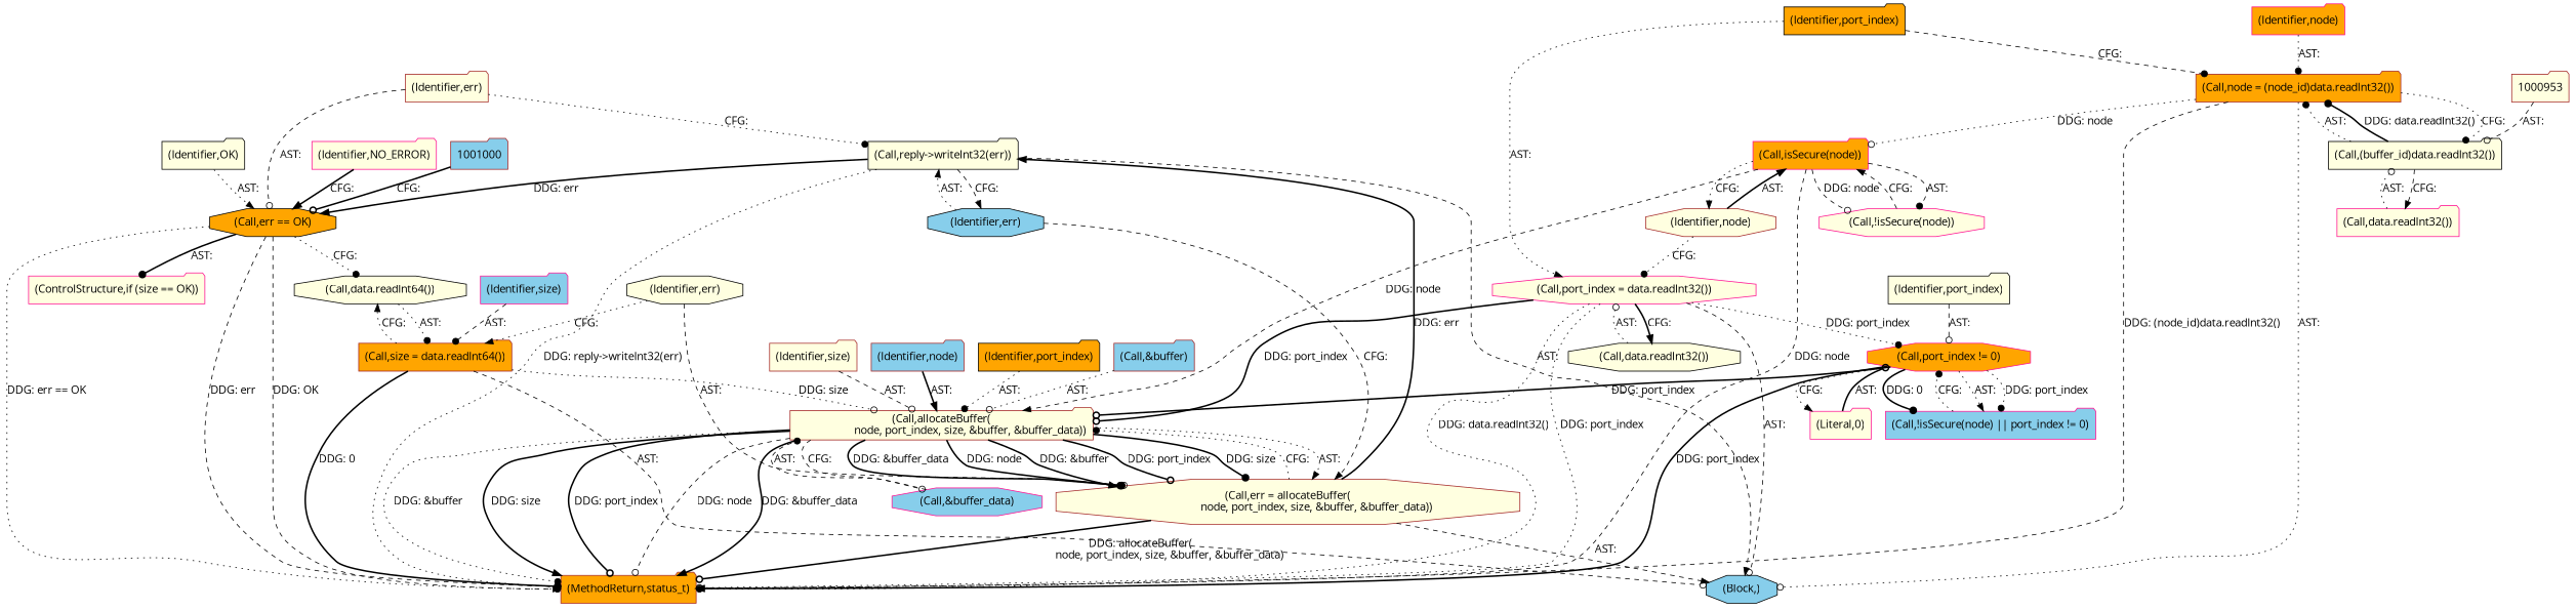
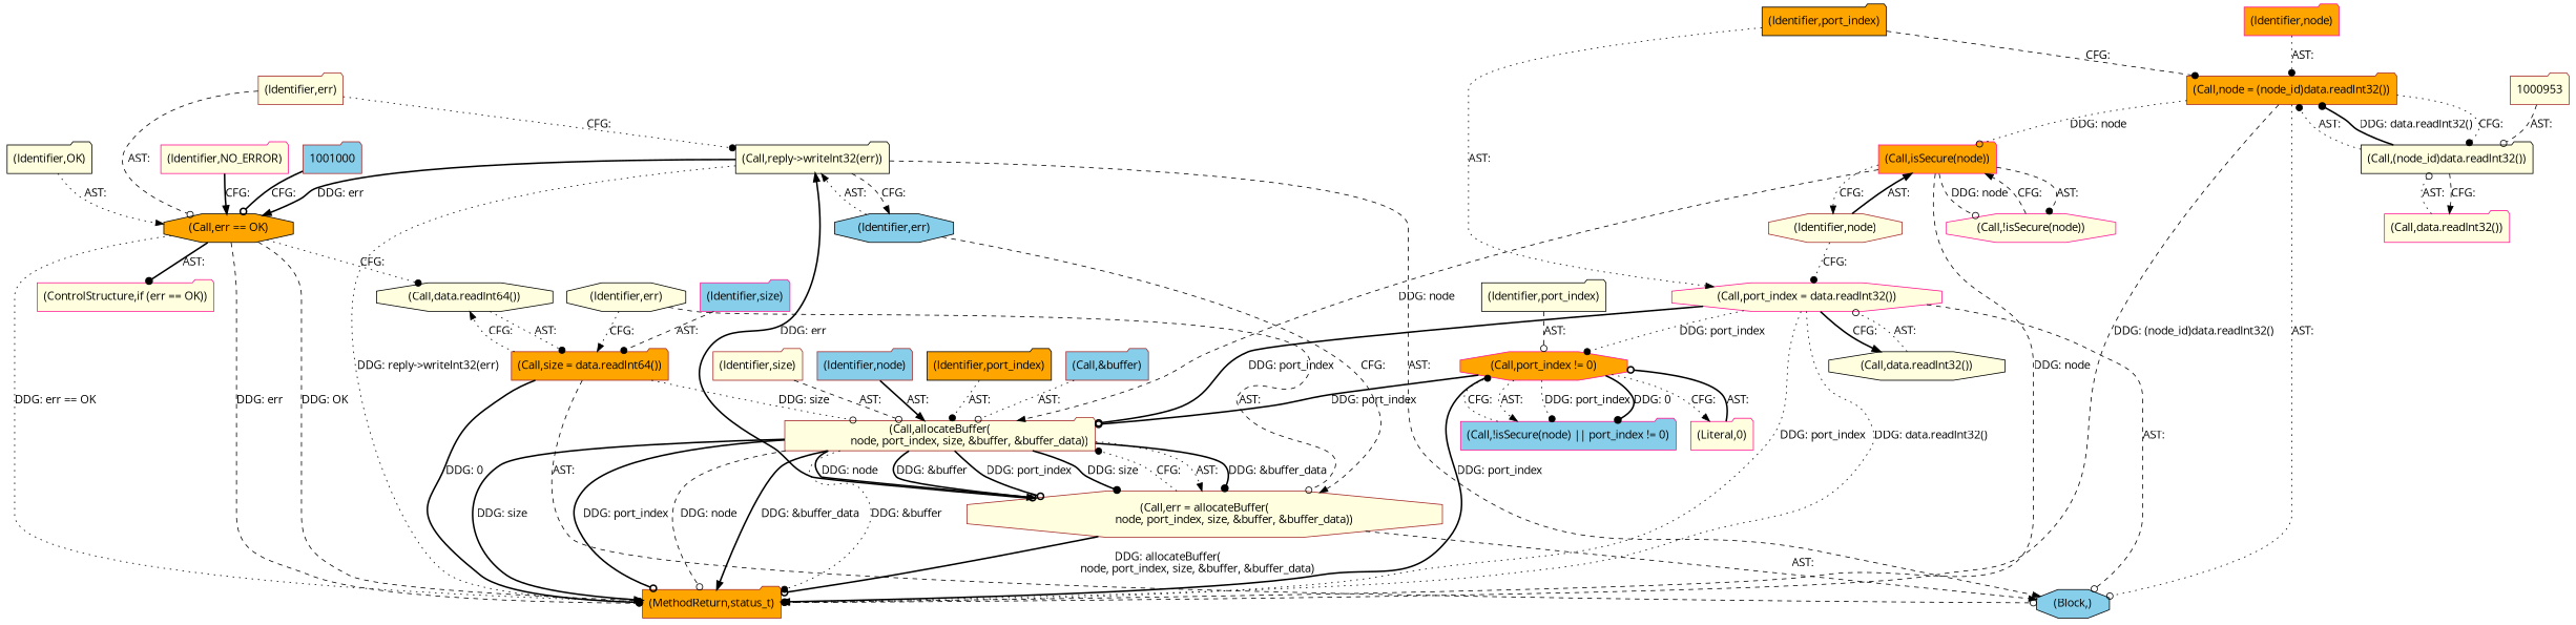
  digraph {
    fontname="Open Sans"
    node [color=black fillcolor=lightyellow fontname="Open Sans" shape=folder style=filled]
    edge [arrowhead=normal fontname="Open Sans" style=dotted]
    n1 [label="(Call,reply->writeInt32(err))"]
    n2 [fillcolor=orange label="(Call,err == OK)" shape=octagon]
    n3 [color=brown fillcolor=orange label="(MethodReturn,status_t)"]
    n4 [fillcolor=skyblue label="(Block,)" shape=octagon]
    n5 [fillcolor=skyblue label="(Identifier,err)" shape=octagon]
    n6 [label="(Call,data.readInt64())" shape=octagon]
-   n7 [color=deeppink label="(ControlStructure,if (size == OK))"]
+   n7 [color=deeppink label="(ControlStructure,if (err == OK))"]
    n8 [color=brown label="(Call,err = allocateBuffer(\n                    node, port_index, size, &buffer, &buffer_data))" shape=octagon]
    n9 [color=brown label="(Call,allocateBuffer(\n                    node, port_index, size, &buffer, &buffer_data))"]
-   n10 [color=deeppink fillcolor=skyblue label="(Call,&buffer_data)" shape=octagon]
    n11 [color=deeppink fillcolor=orange label="(Call,isSecure(node))"]
    n12 [color=brown label="(Identifier,node)" shape=octagon]
    n13 [color=deeppink label="(Call,!isSecure(node))" shape=octagon]
    n14 [color=deeppink label="(Call,port_index = data.readInt32())" shape=octagon]
    n15 [color=brown fillcolor=orange label="(Call,node = (node_id)data.readInt32())"]
-   n16 [label="(Call,(buffer_id)data.readInt32())"]
+   n16 [label="(Call,(node_id)data.readInt32())"]
    n17 [color=deeppink label="(Call,data.readInt32())"]
    n18 [color=deeppink fillcolor=orange label="(Call,port_index != 0)" shape=octagon]
    n19 [color=deeppink label="(Literal,0)"]
    n20 [color=deeppink fillcolor=skyblue label="(Call,!isSecure(node) || port_index != 0)"]
    n21 [label="(Call,data.readInt32())" shape=octagon]
    n22 [color=brown fillcolor=orange label="(Call,size = data.readInt64())"]
    n23 [label="(Identifier,OK)"]
    n24 [fillcolor=orange label="(Identifier,port_index)"]
    n25 [label="(Identifier,err)" shape=octagon]
    n26 [label="(Identifier,port_index)"]
    n27 [color=brown label="(Identifier,err)"]
    n28 [color=brown fillcolor=skyblue label="(Call,&buffer)"]
    n29 [color=deeppink fillcolor=skyblue label="(Identifier,size)"]
    n30 [color=brown label="(Identifier,size)"]
    n31 [fillcolor=orange label="(Identifier,port_index)"]
    n32 [color=deeppink label="(Identifier,NO_ERROR)"]
    n33 [color=deeppink fillcolor=orange label="(Identifier,node)"]
    n34 [color=brown fillcolor=skyblue label="(Identifier,node)"]
    1000953 [color=brown]
    1001000 [color=brown fillcolor=skyblue]
    n1 -> n2 [label="DDG: err" style=bold]
    n1 -> n3 [arrowhead=dot label="DDG: reply->writeInt32(err)"]
    n1 -> n4 [label="AST: " style=dashed]
    n1 -> n5 [label="CFG: " style=dashed]
    n2 -> n3 [label="DDG: OK" style=dashed]
    n2 -> n3 [arrowhead=dot label="DDG: err == OK"]
    n2 -> n3 [arrowhead=odot label="DDG: err" style=dashed]
    n2 -> n6 [arrowhead=dot label="CFG: "]
    n2 -> n7 [arrowhead=dot label="AST: " style=bold]
    n5 -> n1 [label="AST: "]
    n5 -> n8 [label="CFG: " style=dashed]
    n6 -> n22 [arrowhead=dot label="AST: "]
    n8 -> n1 [label="DDG: err" style=bold]
    n8 -> n3 [arrowhead=odot label="DDG: allocateBuffer(\n                    node, port_index, size, &buffer, &buffer_data)" style=bold]
    n8 -> n4 [label="AST: " style=dashed]
    n8 -> n9 [arrowhead=dot label="CFG: "]
    n9 -> n3 [arrowhead=odot label="DDG: node" style=dashed]
    n9 -> n3 [label="DDG: &buffer_data" style=bold]
    n9 -> n3 [arrowhead=dot label="DDG: &buffer"]
    n9 -> n3 [label="DDG: size" style=bold]
    n9 -> n3 [arrowhead=odot label="DDG: port_index" style=bold]
    n9 -> n8 [label="AST: "]
    n9 -> n8 [arrowhead=dot label="DDG: &buffer_data" style=bold]
    n9 -> n8 [arrowhead=odot label="DDG: node" style=bold]
    n9 -> n8 [label="DDG: &buffer" style=bold]
    n9 -> n8 [arrowhead=odot label="DDG: port_index" style=bold]
    n9 -> n8 [arrowhead=dot label="DDG: size" style=bold]
-   n9 -> n10 [arrowhead=odot label="CFG: " style=dashed]
-   n10 -> n9 [arrowhead=dot label="AST: " style=dashed]
    n11 -> n3 [arrowhead=odot label="DDG: node" style=dashed]
    n11 -> n9 [label="DDG: node" style=dashed]
    n11 -> n12 [label="CFG: "]
    n11 -> n13 [arrowhead=dot label="AST: " style=dashed]
    n11 -> n13 [arrowhead=odot label="DDG: node" style=dashed]
    n12 -> n11 [label="AST: " style=bold]
    n12 -> n14 [arrowhead=dot label="CFG: "]
    n13 -> n11 [label="CFG: " style=dashed]
    n14 -> n3 [arrowhead=odot label="DDG: port_index"]
    n14 -> n3 [arrowhead=dot label="DDG: data.readInt32()"]
    n14 -> n4 [arrowhead=odot label="AST: " style=dashed]
    n14 -> n9 [arrowhead=odot label="DDG: port_index" style=bold]
    n14 -> n18 [arrowhead=dot label="DDG: port_index"]
    n14 -> n21 [label="CFG: " style=bold]
    n15 -> n3 [label="DDG: (node_id)data.readInt32()" style=dashed]
    n15 -> n4 [arrowhead=odot label="AST: "]
    n15 -> n11 [arrowhead=odot label="DDG: node"]
    n15 -> n16 [arrowhead=dot label="CFG: "]
    n16 -> n15 [arrowhead=dot label="AST: "]
    n16 -> n15 [arrowhead=dot label="DDG: data.readInt32()" style=bold]
    n16 -> n17 [label="CFG: " style=dashed]
    n17 -> n16 [arrowhead=odot label="AST: "]
    n18 -> n3 [label="DDG: port_index" style=bold]
    n18 -> n9 [arrowhead=odot label="DDG: port_index" style=bold]
    n18 -> n19 [label="CFG: "]
    n18 -> n20 [label="AST: "]
    n18 -> n20 [arrowhead=dot label="DDG: port_index"]
    n18 -> n20 [arrowhead=dot label="DDG: 0" style=bold]
    n19 -> n18 [arrowhead=odot label="AST: " style=bold]
    n20 -> n18 [arrowhead=dot label="CFG: "]
    n21 -> n14 [arrowhead=odot label="AST: "]
    n22 -> n3 [arrowhead=odot label="DDG: 0" style=bold]
    n22 -> n4 [arrowhead=odot label="AST: " style=dashed]
    n22 -> n6 [label="CFG: "]
    n22 -> n9 [arrowhead=odot label="DDG: size"]
    n23 -> n2 [label="AST: "]
    n24 -> n9 [arrowhead=dot label="AST: "]
    n25 -> n8 [arrowhead=odot label="AST: " style=dashed]
    n25 -> n22 [label="CFG: "]
    n26 -> n18 [arrowhead=odot label="AST: " style=dashed]
    n27 -> n1 [arrowhead=dot label="CFG: "]
    n27 -> n2 [arrowhead=odot label="AST: " style=dashed]
    n28 -> n9 [arrowhead=odot label="AST: "]
    n29 -> n22 [arrowhead=dot label="AST: " style=dashed]
    n30 -> n9 [arrowhead=odot label="AST: " style=dashed]
    n31 -> n14 [label="AST: "]
    n31 -> n15 [arrowhead=dot label="CFG: " style=dashed]
    n32 -> n2 [label="CFG: " style=bold]
    n33 -> n15 [arrowhead=dot label="AST: "]
    n34 -> n9 [label="AST: " style=bold]
    1000953 -> n16 [arrowhead=odot label="AST: " style=dashed]
    1001000 -> n2 [arrowhead=odot label="CFG: " style=bold]
  }
